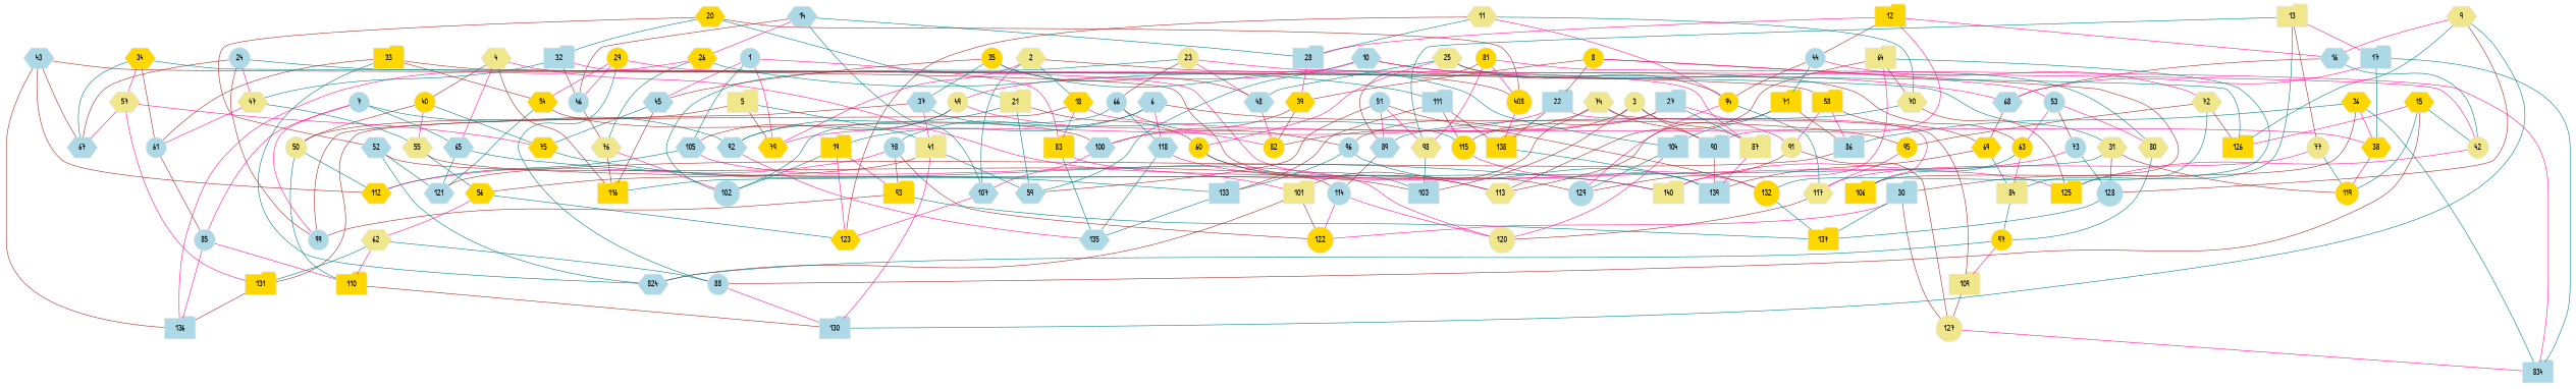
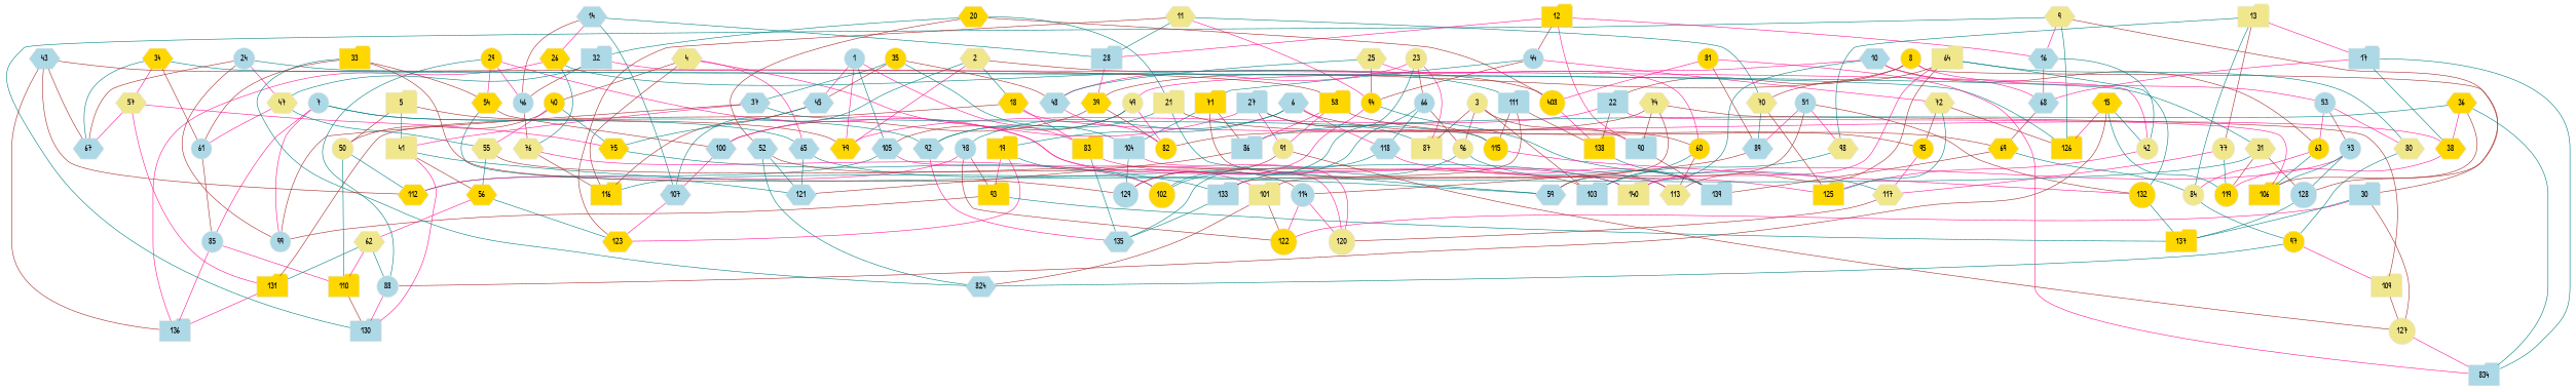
  graph {
    fontname="Patrick Hand"
    node [color=gray90 fillcolor=lightblue fontname="Patrick Hand" shape=hexagon style=filled]
    edge [color=brown fontname="Patrick Hand"]
    1 [shape=circle]
    45
    79 [fillcolor=gold]
    83 [fillcolor=gold shape=folder]
    105
    116 [fillcolor=gold shape=folder]
    75 [fillcolor=gold]
    113 [fillcolor=khaki]
    135
    112 [fillcolor=gold]
    120 [fillcolor=khaki shape=circle]
    2 [fillcolor=khaki]
    18 [fillcolor=gold]
    107
    n15 [fillcolor=gold label=408 shape=circle]
    38 [fillcolor=gold]
    131 [fillcolor=gold shape=folder]
    123 [fillcolor=gold]
    138 [fillcolor=gold shape=folder]
    3 [fillcolor=khaki shape=circle]
    87 [fillcolor=khaki shape=folder]
    90 [shape=folder]
-   96 [shape=circle]
+   96 [fillcolor=khaki shape=circle]
    103 [shape=folder]
    139 [shape=folder]
    133 [shape=folder]
    4 [fillcolor=khaki]
    40 [fillcolor=gold shape=circle]
    65
    101 [fillcolor=khaki shape=folder]
    50 [fillcolor=khaki shape=circle]
    55 [fillcolor=khaki]
    140 [fillcolor=khaki shape=folder]
    121
    122 [fillcolor=gold shape=circle]
    n36 [label=824]
    5 [fillcolor=khaki shape=folder]
    41 [fillcolor=khaki shape=folder]
    130 [shape=folder]
    59
    56 [fillcolor=gold]
    110 [fillcolor=gold shape=folder]
    80 [fillcolor=khaki]
    97 [fillcolor=gold shape=circle]
    19 [fillcolor=gold shape=folder]
    6
    78 [shape=circle]
    95 [fillcolor=gold shape=circle]
    118
    93 [fillcolor=gold shape=folder]
-   102 [shape=circle]
+   102 [fillcolor=gold shape=circle]
    117 [fillcolor=khaki]
    125 [fillcolor=gold shape=folder]
    7 [shape=circle]
    85 [shape=circle]
    92
    99 [shape=circle]
    136 [shape=folder]
    8 [fillcolor=gold shape=circle]
    22 [shape=folder]
    30 [shape=folder]
    39 [fillcolor=gold]
    53 [shape=circle]
    106 [fillcolor=gold shape=folder]
    127 [fillcolor=khaki shape=circle]
    137 [fillcolor=gold shape=folder]
    100
    82 [fillcolor=gold shape=circle]
    63 [fillcolor=gold shape=circle]
    73 [shape=circle]
    9 [fillcolor=khaki]
    16
    126 [fillcolor=gold shape=folder]
    128 [shape=circle]
    68
    42 [fillcolor=khaki shape=circle]
    49 [fillcolor=khaki shape=circle]
    10
-   84 [fillcolor=khaki shape=folder]
+   84 [fillcolor=khaki shape=circle]
    69 [fillcolor=gold]
    11 [fillcolor=khaki]
    28 [shape=folder]
    70 [fillcolor=khaki]
    94 [fillcolor=gold shape=circle]
    89
    77 [fillcolor=khaki shape=circle]
    119 [fillcolor=gold shape=circle]
    12 [fillcolor=gold shape=folder]
    44 [shape=circle]
    71 [fillcolor=gold shape=folder]
    72 [fillcolor=khaki]
    13 [fillcolor=khaki shape=folder]
    17 [shape=folder]
    98 [fillcolor=khaki]
    n95 [label=834 shape=folder]
    14
    26 [fillcolor=gold]
    46 [shape=circle]
    76 [fillcolor=khaki]
    111 [shape=folder]
    15 [fillcolor=gold]
    88 [shape=circle]
    20 [fillcolor=gold]
    21 [fillcolor=khaki shape=folder]
    32 [shape=folder]
    52
    60 [fillcolor=gold shape=circle]
    47 [fillcolor=khaki]
    114 [shape=circle]
    23 [fillcolor=khaki shape=circle]
    48
    66 [shape=circle]
    24 [shape=circle]
    31 [fillcolor=khaki]
    67
    61 [shape=circle]
    25 [fillcolor=khaki]
    129 [shape=circle]
    115 [fillcolor=gold shape=circle]
    27 [shape=folder]
    91 [fillcolor=khaki shape=circle]
    132 [fillcolor=gold shape=circle]
    29 [fillcolor=gold shape=circle]
    54 [fillcolor=gold]
    33 [fillcolor=gold shape=folder]
    34 [fillcolor=gold]
    57 [fillcolor=khaki]
    35 [fillcolor=gold shape=circle]
    37
    104 [shape=folder]
    36 [fillcolor=gold]
    86 [shape=folder]
    62 [fillcolor=khaki]
    43
    58 [fillcolor=gold shape=folder]
    51 [shape=circle]
    64 [fillcolor=khaki shape=folder]
    74 [fillcolor=khaki]
    109 [fillcolor=khaki shape=folder]
    81 [fillcolor=gold shape=circle]
    1 -- 45 [color=deeppink]
    1 -- 79 [color=deeppink]
    1 -- 83 [color=deeppink]
    1 -- 105 [color=teal]
    45 -- 116
    45 -- 75 [color=teal]
    83 -- 113 [color=deeppink]
    83 -- 135 [color=teal]
    105 -- 112 [color=teal]
    105 -- 120 [color=deeppink]
    75 -- 133 [color=teal]
    2 -- 79 [color=deeppink]
    2 -- 18 [color=teal]
    2 -- 107 [color=teal]
    2 -- n15
    18 -- 83 [color=deeppink]
    18 -- 38 [color=deeppink]
    18 -- 131
    107 -- 123 [color=deeppink]
    n15 -- 138 [color=deeppink]
    38 -- 119 [color=deeppink]
-   131 -- 136
+   131 -- 136 [color=deeppink]
    138 -- 139 [color=teal]
    3 -- 87
    3 -- 90
    3 -- 96
    3 -- 103
    87 -- 139 [color=deeppink]
    90 -- 139
    96 -- 139 [color=teal]
    96 -- 133 [color=teal]
    133 -- 135 [color=teal]
    4 -- 116
    4 -- 40
    4 -- 65 [color=deeppink]
    4 -- 101 [color=deeppink]
    40 -- 75 [color=teal]
    40 -- 50
    40 -- 55 [color=deeppink]
    65 -- 140 [color=teal]
    65 -- 121 [color=teal]
    101 -- 122
    101 -- n36
    50 -- 112 [color=teal]
    50 -- 110 [color=teal]
    55 -- 103
    55 -- 56 [color=teal]
    5 -- 79
    5 -- 50
    5 -- 41 [color=teal]
    41 -- 130 [color=deeppink]
    41 -- 59 [color=teal]
    41 -- 56
    56 -- 123 [color=teal]
    56 -- 62 [color=deeppink]
    110 -- 130
    80 -- 97 [color=teal]
    97 -- n36 [color=teal]
    97 -- 109 [color=deeppink]
    19 -- 123 [color=deeppink]
    19 -- 93 [color=deeppink]
    19 -- 102 [color=teal]
    6 -- 19 [color=teal]
    6 -- 78 [color=teal]
    6 -- 95
    6 -- 118 [color=deeppink]
    78 -- 112 [color=deeppink]
    78 -- 122
    78 -- 93
    95 -- 117 [color=deeppink]
    118 -- 135 [color=teal]
    118 -- 125 [color=deeppink]
    93 -- 99
    93 -- 137 [color=teal]
    117 -- 120
    7 -- 65 [color=teal]
    7 -- 85 [color=deeppink]
    7 -- 92 [color=teal]
    7 -- 99 [color=deeppink]
    85 -- 110 [color=deeppink]
    85 -- 136 [color=deeppink]
    92 -- 135 [color=deeppink]
    8 -- 22
    8 -- 30
    8 -- 39
    8 -- 53 [color=deeppink]
    22 -- 79 [color=deeppink]
    22 -- 138
    22 -- 106 [color=deeppink]
    30 -- 122 [color=deeppink]
    30 -- 127
    30 -- 137 [color=teal]
    39 -- 100
    39 -- 82
    53 -- 80 [color=deeppink]
    53 -- 63 [color=deeppink]
    53 -- 73
    127 -- n95 [color=deeppink]
    100 -- 107 [color=deeppink]
    63 -- 106 [color=teal]
    63 -- 84 [color=deeppink]
    73 -- 140 [color=deeppink]
+   73 -- 106 [color=teal]
    73 -- 128 [color=teal]
    9 -- 130 [color=teal]
    9 -- 16 [color=deeppink]
    9 -- 126 [color=teal]
    9 -- 128
    16 -- 68
    16 -- 42 [color=teal]
    128 -- 137 [color=teal]
    68 -- 69
    42 -- 125 [color=deeppink]
    49 -- 105
    49 -- 92 [color=teal]
    49 -- 82 [color=deeppink]
    10 -- 59 [color=teal]
    10 -- 63
    10 -- 68 [color=deeppink]
    10 -- 49 [color=deeppink]
    84 -- 97 [color=teal]
    69 -- 139
    69 -- 84 [color=teal]
    11 -- 123
    11 -- 28 [color=teal]
    11 -- 70 [color=teal]
    11 -- 94 [color=deeppink]
    28 -- 39 [color=deeppink]
    70 -- 125
    70 -- 89 [color=teal]
    94 -- 117 [color=teal]
    94 -- 129 [color=deeppink]
    89 -- 114
    77 -- 117 [color=deeppink]
    77 -- 119 [color=teal]
    12 -- 90 [color=deeppink]
    12 -- 16 [color=deeppink]
    12 -- 28 [color=deeppink]
    12 -- 44
    44 -- 94
    44 -- 71 [color=teal]
    44 -- 72 [color=deeppink]
    71 -- 113
    71 -- 104 [color=teal]
    71 -- 86
    72 -- 95
    72 -- 125 [color=teal]
    72 -- 126
    13 -- 84 [color=teal]
    13 -- 77
    13 -- 17 [color=deeppink]
    13 -- 98 [color=teal]
    17 -- 38 [color=teal]
    17 -- 68 [color=deeppink]
    17 -- n95 [color=teal]
    98 -- 103 [color=teal]
    14 -- 107 [color=teal]
    14 -- 28 [color=teal]
    14 -- 26 [color=deeppink]
    14 -- 46
    26 -- 136 [color=deeppink]
    26 -- 76 [color=teal]
    26 -- 111 [color=teal]
    46 -- 76
    76 -- 116
    76 -- 102 [color=deeppink]
    111 -- 138
    111 -- 133
    111 -- 115
    15 -- 126 [color=deeppink]
    15 -- 42 [color=teal]
    15 -- 119 [color=teal]
    15 -- 88
    88 -- 130 [color=deeppink]
    20 -- n15
    20 -- 21 [color=teal]
    20 -- 32 [color=teal]
    20 -- 52
    21 -- 59 [color=teal]
    21 -- 92 [color=teal]
    21 -- 60
    32 -- 42 [color=deeppink]
    32 -- 46
    32 -- 47 [color=teal]
    52 -- 121 [color=teal]
    52 -- n36 [color=teal]
    52 -- 114
    60 -- 113
    60 -- 103 [color=teal]
    47 -- 55 [color=teal]
    47 -- 61 [color=deeppink]
    114 -- 120 [color=deeppink]
    114 -- 122 [color=deeppink]
    23 -- 87 [color=deeppink]
    23 -- 102 [color=teal]
    23 -- 48 [color=deeppink]
    23 -- 66
    48 -- 82 [color=deeppink]
    66 -- 96
    66 -- 118 [color=teal]
    66 -- 102 [color=teal]
    24 -- 99
    24 -- 47 [color=deeppink]
    24 -- 31 [color=teal]
    24 -- 67
    31 -- 116 [color=teal]
    31 -- 128
    31 -- 119
    61 -- 85
-   25 -- 80 [color=teal]
+   64 -- 80 [color=teal]
    25 -- 94
    25 -- 60 [color=deeppink]
    25 -- 48 [color=teal]
    115 -- 132 [color=deeppink]
    27 -- 87 [color=teal]
    27 -- 100 [color=deeppink]
    27 -- 115
    27 -- 91 [color=deeppink]
    91 -- 127
    91 -- 129
    132 -- 137 [color=teal]
    29 -- 140 [color=deeppink]
    29 -- 46 [color=deeppink]
    29 -- 88 [color=teal]
    29 -- 54 [color=deeppink]
    54 -- 121 [color=teal]
    54 -- 100
    33 -- n36 [color=teal]
    33 -- 61
    33 -- 129
    33 -- 54
    34 -- 126 [color=teal]
    34 -- 67 [color=teal]
    34 -- 61
    34 -- 57 [color=deeppink]
    57 -- 75 [color=deeppink]
    57 -- 131 [color=deeppink]
    57 -- 67 [color=deeppink]
    35 -- 45
    35 -- 48
    35 -- 37 [color=teal]
    35 -- 104 [color=teal]
    37 -- 41 [color=deeppink]
    37 -- 99
    37 -- 115 [color=teal]
    104 -- 120 [color=deeppink]
    104 -- 129 [color=teal]
    36 -- 38 [color=deeppink]
    36 -- 106
    36 -- n95 [color=teal]
    36 -- 86 [color=teal]
    86 -- 121
    62 -- 131 [color=teal]
    62 -- 110 [color=deeppink]
    62 -- 88 [color=teal]
    43 -- 112
    43 -- 136
    43 -- 67
    43 -- 58
    58 -- 69
    58 -- 91 [color=deeppink]
    58 -- 86 [color=deeppink]
    51 -- 59
    51 -- 89 [color=deeppink]
    51 -- 98 [color=deeppink]
    51 -- 132
    64 -- 113
    64 -- 140 [color=deeppink]
    64 -- 70
    64 -- 132 [color=teal]
    74 -- 90
    74 -- 101
    74 -- 82
    74 -- 109
    109 -- 127
    81 -- n15 [color=deeppink]
    81 -- 89
-   81 -- 98 [color=deeppink]
    81 -- n95 [color=deeppink]
  }
